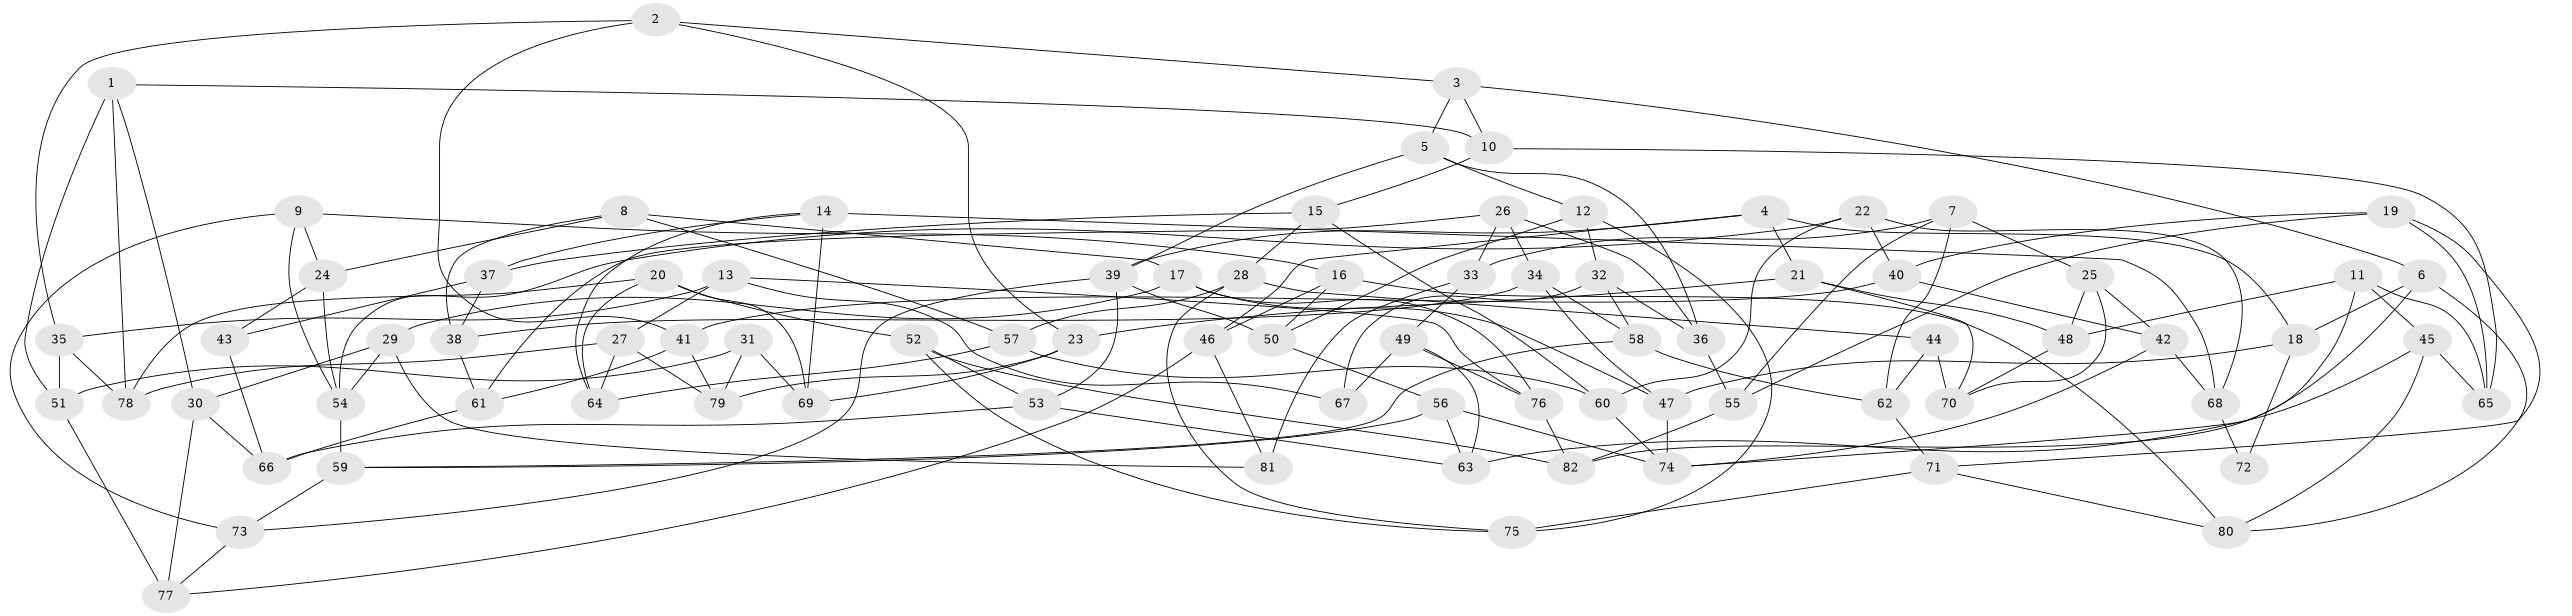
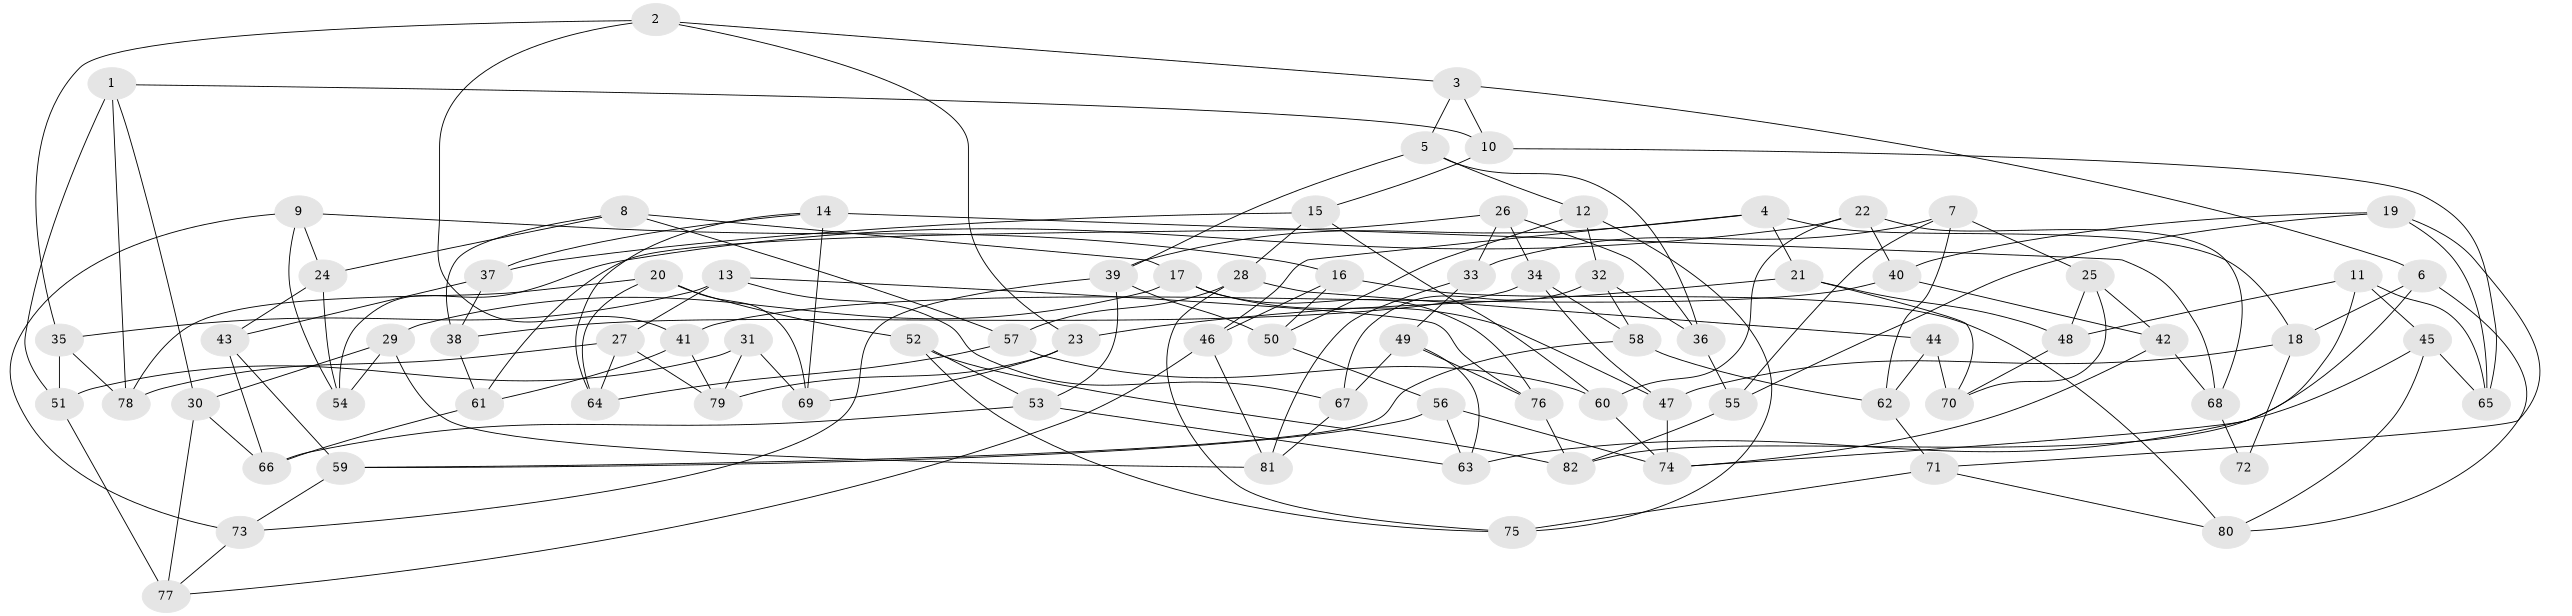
  graph {
    node [color=gray90 style=filled]
    1
    10
    30
    51
    78
    15
    65
    66
    77
    2
    3
    23
    35
    41
    5
    6
    69
    79
    61
    39
    12
    36
    18
    80
    82
    4
    21
    46
    47
    72
    48
    70
    73
    50
    53
    81
    32
    75
    55
    7
    25
    33
    62
    42
    49
    71
    8
    17
    24
    38
    57
    76
    29
    54
    43
    64
    60
    9
    16
    37
    28
    11
    45
    74
    63
    67
    58
    56
    13
    27
    14
    68
    44
    19
    40
    20
    52
    22
    59
    26
    34
    31
    1 -- 10
    1 -- 30
    1 -- 51
    1 -- 78
    10 -- 15
    10 -- 65
    30 -- 66
    30 -- 77
    51 -- 77
    15 -- 60
    15 -- 37
    15 -- 28
    2 -- 3
    2 -- 23
    2 -- 35
    2 -- 41
    3 -- 10
    3 -- 5
    3 -- 6
    23 -- 69
    23 -- 79
    35 -- 51
    35 -- 78
    41 -- 79
    41 -- 61
    5 -- 39
    5 -- 12
    5 -- 36
    6 -- 18
    6 -- 80
    6 -- 82
    61 -- 66
    39 -- 73
    39 -- 50
    39 -- 53
    12 -- 50
    12 -- 32
    12 -- 75
    36 -- 55
    18 -- 47
    18 -- 72
    4 -- 39
    4 -- 18
    4 -- 21
    4 -- 46
    21 -- 23
    21 -- 48
    21 -- 70
    46 -- 77
    46 -- 81
    47 -- 74
    48 -- 70
    73 -- 77
    50 -- 56
    53 -- 66
    53 -- 63
    32 -- 36
    32 -- 67
    32 -- 58
    55 -- 82
    7 -- 55
    7 -- 25
    7 -- 33
    7 -- 62
    25 -- 48
    25 -- 70
    25 -- 42
    33 -- 81
    33 -- 49
    62 -- 71
    42 -- 74
    42 -- 68
    49 -- 76
    49 -- 63
    49 -- 67
    71 -- 80
    71 -- 75
    8 -- 17
    8 -- 24
    8 -- 38
    8 -- 57
    17 -- 47
    17 -- 76
    17 -- 29
    24 -- 54
    24 -- 43
    38 -- 61
    57 -- 64
    57 -- 60
    76 -- 82
    29 -- 30
    29 -- 81
    29 -- 54
    43 -- 66
-   54 -- 59
+   43 -- 59
    60 -- 74
    9 -- 73
    9 -- 24
    9 -- 54
    9 -- 16
    16 -- 80
    16 -- 46
    16 -- 50
    37 -- 38
    37 -- 43
    28 -- 75
    28 -- 57
    28 -- 44
    11 -- 65
    11 -- 48
    11 -- 45
    11 -- 74
    45 -- 65
    45 -- 80
    45 -- 63
+   67 -- 81
    58 -- 62
    58 -- 59
    56 -- 74
    56 -- 63
    56 -- 59
    13 -- 35
    13 -- 76
    13 -- 67
    13 -- 27
    27 -- 78
    27 -- 79
    27 -- 64
    14 -- 69
    14 -- 64
    14 -- 37
    14 -- 68
    68 -- 72
    44 -- 70
    44 -- 62
    19 -- 65
    19 -- 55
    19 -- 71
    19 -- 40
    40 -- 41
    40 -- 42
    20 -- 78
    20 -- 69
    20 -- 64
    20 -- 52
    52 -- 82
    52 -- 53
    52 -- 75
    22 -- 54
    22 -- 60
    22 -- 68
    22 -- 40
    59 -- 73
    26 -- 61
    26 -- 36
    26 -- 33
    26 -- 34
    34 -- 47
    34 -- 38
    34 -- 58
    31 -- 51
    31 -- 69
    31 -- 79
  }
